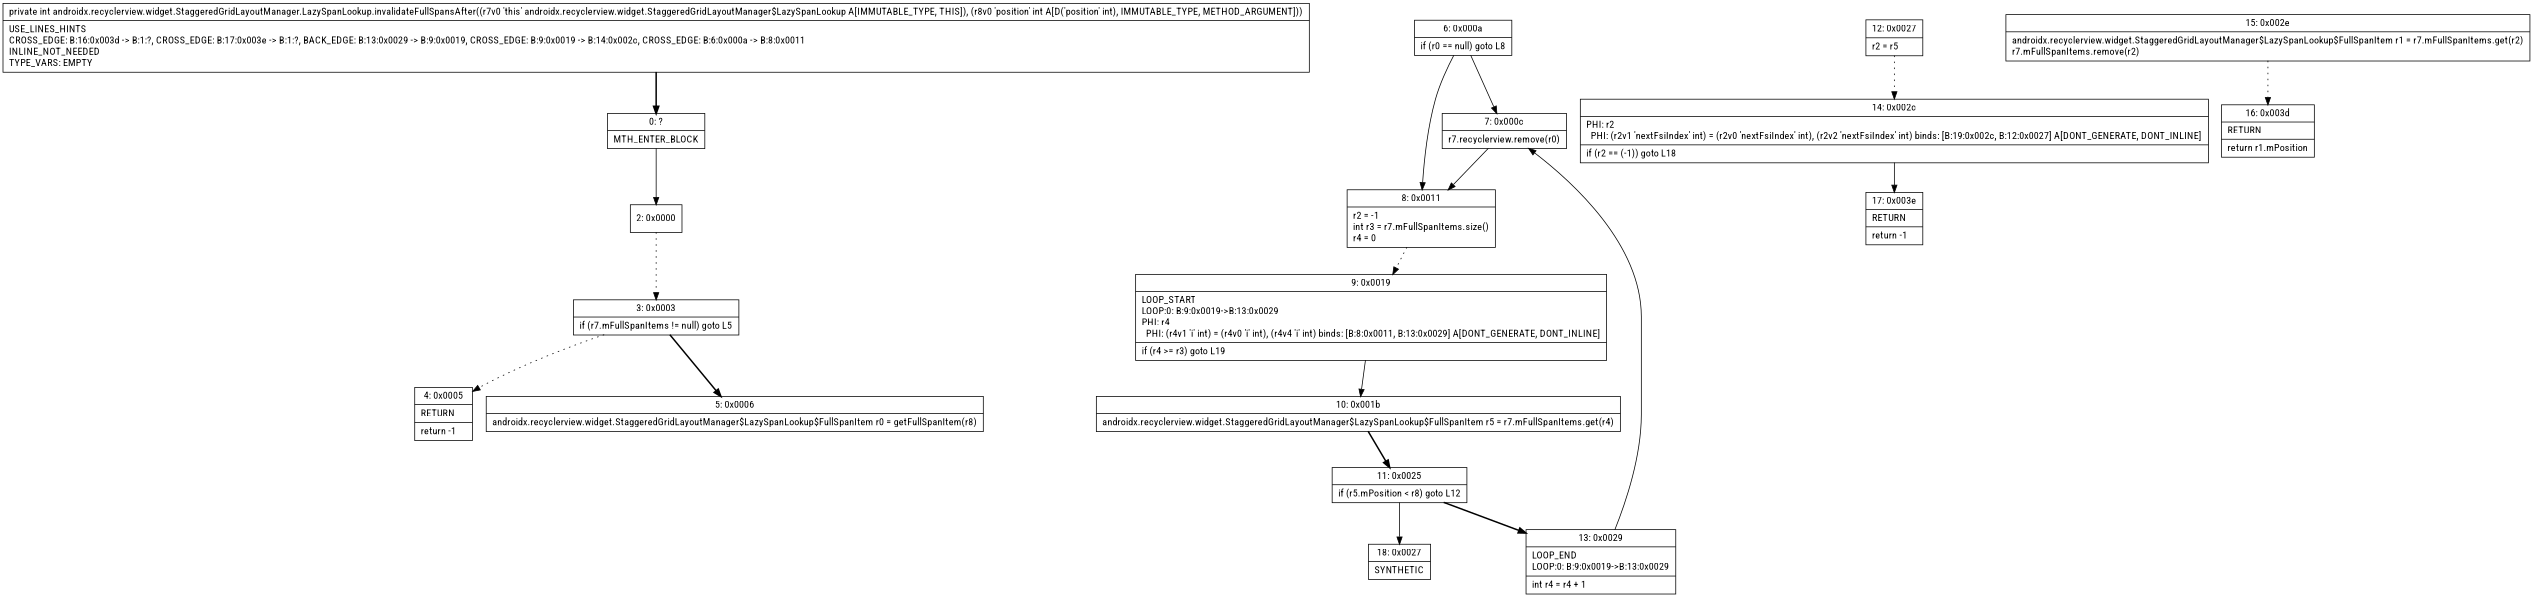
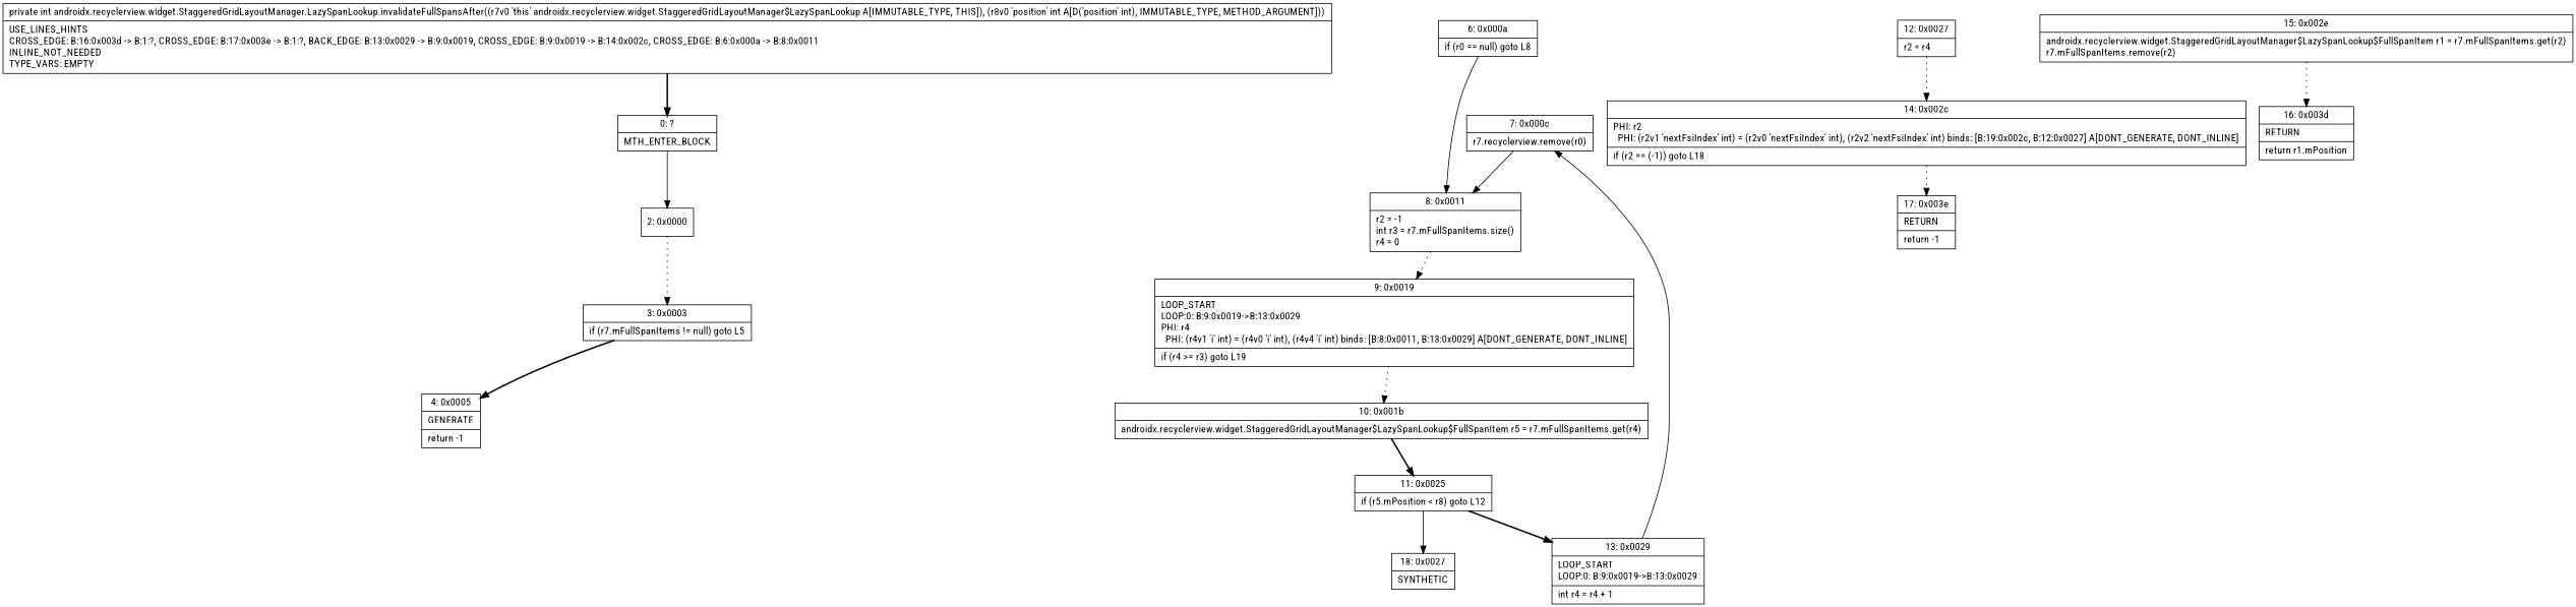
  digraph {
    fontname="Roboto Condensed"
    node [fontname="Roboto Condensed" shape=record]
    edge [fontname="Roboto Condensed" style=solid]
    n1 [label="{0\:\ ?|MTH_ENTER_BLOCK\l}"]
    n2 [label="{2\:\ 0x0000}"]
    n3 [label="{3\:\ 0x0003|if (r7.mFullSpanItems != null) goto L5\l}"]
-   n4 [label="{4\:\ 0x0005|RETURN\l|return \-1\l}"]
-   n5 [label="{5\:\ 0x0006|androidx.recyclerview.widget.StaggeredGridLayoutManager$LazySpanLookup$FullSpanItem r0 = getFullSpanItem(r8)\l}"]
+   n4 [label="{4\:\ 0x0005|GENERATE\l|return \-1\l}"]
    n6 [label="{6\:\ 0x000a|if (r0 == null) goto L8\l}"]
    n7 [label="{7\:\ 0x000c|r7.recyclerview.remove(r0)\l}"]
    n8 [label="{8\:\ 0x0011|r2 = \-1\lint r3 = r7.mFullSpanItems.size()\lr4 = 0\l}"]
    n9 [label="{9\:\ 0x0019|LOOP_START\lLOOP:0: B:9:0x0019\-\>B:13:0x0029\lPHI: r4 \l  PHI: (r4v1 'i' int) = (r4v0 'i' int), (r4v4 'i' int) binds: [B:8:0x0011, B:13:0x0029] A[DONT_GENERATE, DONT_INLINE]\l|if (r4 \>= r3) goto L19\l}"]
    n10 [label="{10\:\ 0x001b|androidx.recyclerview.widget.StaggeredGridLayoutManager$LazySpanLookup$FullSpanItem r5 = r7.mFullSpanItems.get(r4)\l}"]
    n11 [label="{11\:\ 0x0025|if (r5.mPosition \< r8) goto L12\l}"]
-   n12 [label="{13\:\ 0x0029|LOOP_END\lLOOP:0: B:9:0x0019\-\>B:13:0x0029\l|int r4 = r4 + 1\l}"]
+   n12 [label="{13\:\ 0x0029|LOOP_START\lLOOP:0: B:9:0x0019\-\>B:13:0x0029\l|int r4 = r4 + 1\l}"]
    n13 [label="{18\:\ 0x0027|SYNTHETIC\l}"]
-   n14 [label="{12\:\ 0x0027|r2 = r5\l}"]
+   n14 [label="{12\:\ 0x0027|r2 = r4\l}"]
    n15 [label="{14\:\ 0x002c|PHI: r2 \l  PHI: (r2v1 'nextFsiIndex' int) = (r2v0 'nextFsiIndex' int), (r2v2 'nextFsiIndex' int) binds: [B:19:0x002c, B:12:0x0027] A[DONT_GENERATE, DONT_INLINE]\l|if (r2 == (\-1)) goto L18\l}"]
    n16 [label="{17\:\ 0x003e|RETURN\l|return \-1\l}"]
    n17 [label="{15\:\ 0x002e|androidx.recyclerview.widget.StaggeredGridLayoutManager$LazySpanLookup$FullSpanItem r1 = r7.mFullSpanItems.get(r2)\lr7.mFullSpanItems.remove(r2)\l}"]
    n18 [label="{16\:\ 0x003d|RETURN\l|return r1.mPosition\l}"]
    n19 [label="{private int androidx.recyclerview.widget.StaggeredGridLayoutManager.LazySpanLookup.invalidateFullSpansAfter((r7v0 'this' androidx.recyclerview.widget.StaggeredGridLayoutManager$LazySpanLookup A[IMMUTABLE_TYPE, THIS]), (r8v0 'position' int A[D('position' int), IMMUTABLE_TYPE, METHOD_ARGUMENT]))  | USE_LINES_HINTS\lCROSS_EDGE: B:16:0x003d \-\> B:1:?, CROSS_EDGE: B:17:0x003e \-\> B:1:?, BACK_EDGE: B:13:0x0029 \-\> B:9:0x0019, CROSS_EDGE: B:9:0x0019 \-\> B:14:0x002c, CROSS_EDGE: B:6:0x000a \-\> B:8:0x0011\lINLINE_NOT_NEEDED\lTYPE_VARS: EMPTY\l}"]
    n1 -> n2
    n2 -> n3 [style=dotted]
-   n3 -> n4 [style=dotted]
-   n3 -> n5 [style=bold]
-   n6 -> n7
+   n3 -> n4 [style=bold]
    n6 -> n8
    n7 -> n8
    n8 -> n9 [style=dotted]
-   n9 -> n10
+   n9 -> n10 [style=dotted]
    n10 -> n11 [style=bold]
    n11 -> n12 [style=bold]
    n11 -> n13
    n12 -> n7
    n14 -> n15 [style=dotted]
-   n15 -> n16
+   n15 -> n16 [style=dotted]
    n17 -> n18 [style=dotted]
    n19 -> n1 [style=bold]
  }
